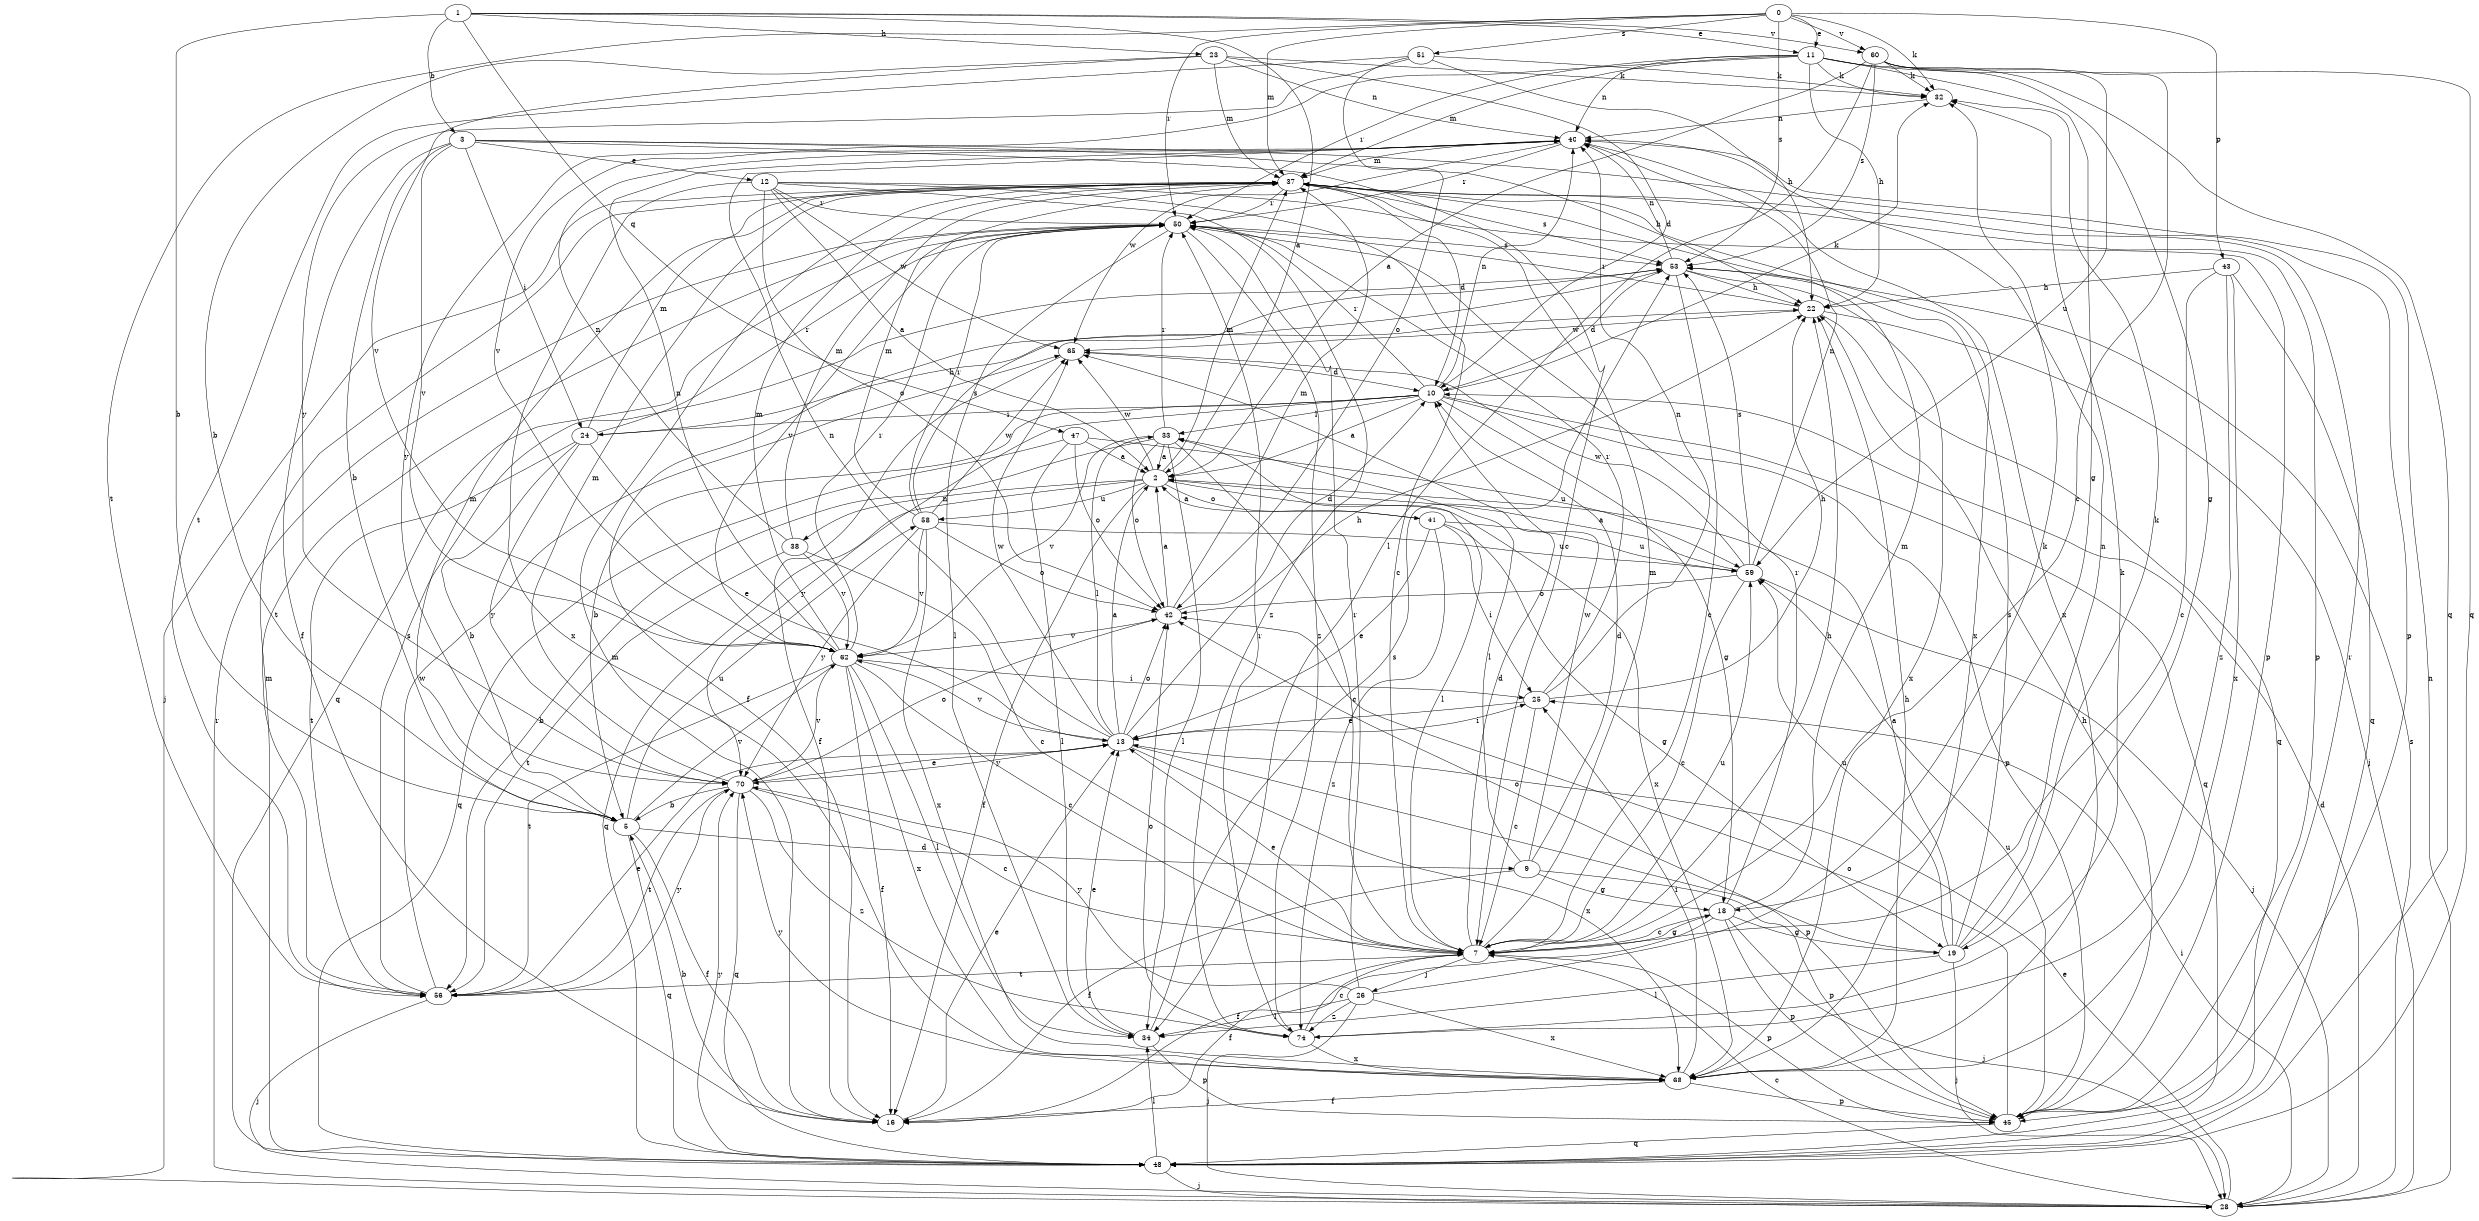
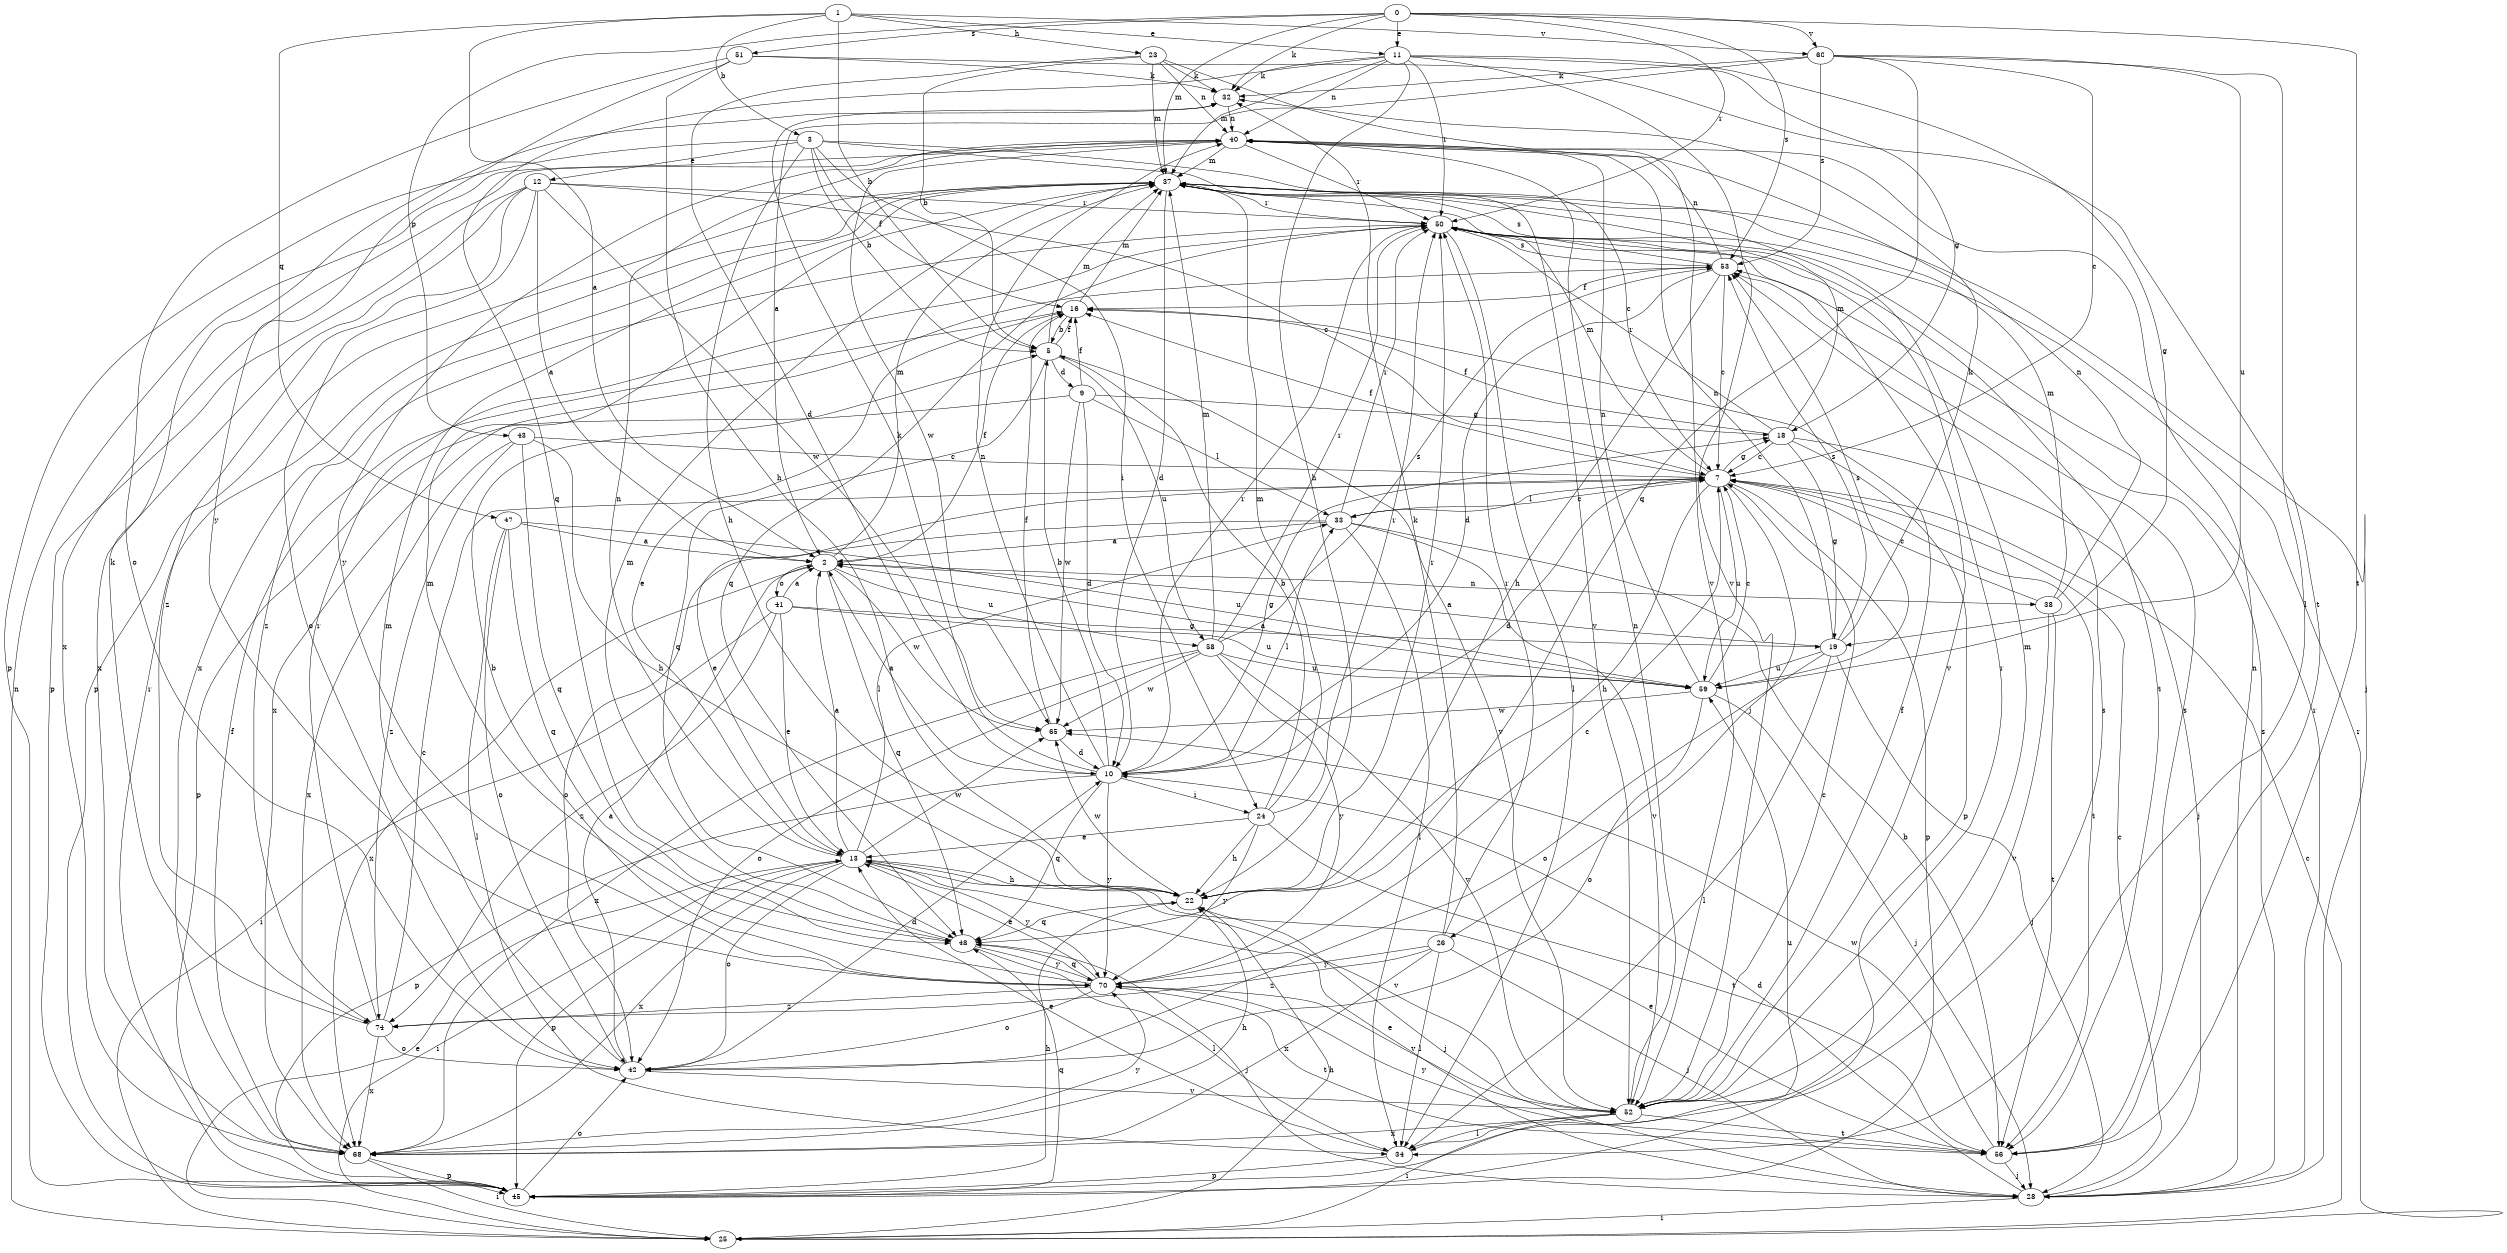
  strict digraph {
    0
    11
    32
    37
    43
    50
    51
    53
    56
    60
    48
    22
-   62
+   62 [label=52]
    18
    40
    19
    68
    45
    10
    28
    7
    74
    34
    70
    42
    16
    65
    13
    2
    59
    1
    3
    5
    n34 [label=23]
    47
    38
    41
    58
    12
    24
    9
    25
    26
    33
    0 -> 11 [label=e]
    0 -> 32 [label=k]
    0 -> 37 [label=m]
    0 -> 43 [label=p]
    0 -> 50 [label=r]
    0 -> 51 [label=s]
    0 -> 53 [label=s]
    0 -> 56 [label=t]
    0 -> 60 [label=v]
    11 -> 32 [label=k]
    11 -> 37 [label=m]
    11 -> 50 [label=r]
    11 -> 48 [label=q]
    11 -> 22 [label=h]
    11 -> 62 [label=v]
    11 -> 18 [label=g]
    11 -> 40 [label=n]
    11 -> 19 [label=g]
    32 -> 40 [label=n]
    37 -> 50 [label=r]
-   37 -> 53 [label=s]
+   53 -> 37 [label=s]
    37 -> 68 [label=x]
    37 -> 45 [label=p]
    37 -> 10 [label=d]
    37 -> 28 [label=j]
    43 -> 48 [label=q]
    43 -> 22 [label=h]
    43 -> 68 [label=x]
    43 -> 7 [label=c]
    43 -> 74 [label=z]
    50 -> 53 [label=s]
    50 -> 56 [label=t]
    50 -> 48 [label=q]
    50 -> 62 [label=v]
    50 -> 74 [label=z]
    50 -> 34 [label=l]
    51 -> 32 [label=k]
    51 -> 56 [label=t]
    51 -> 22 [label=h]
    51 -> 70 [label=y]
    51 -> 42 [label=o]
    53 -> 22 [label=h]
    53 -> 40 [label=n]
    53 -> 68 [label=x]
    53 -> 10 [label=d]
    53 -> 7 [label=c]
    53 -> 16 [label=f]
    56 -> 53 [label=s]
    56 -> 28 [label=j]
    56 -> 70 [label=y]
    56 -> 65 [label=w]
    56 -> 13 [label=e]
    60 -> 32 [label=k]
    60 -> 53 [label=s]
    60 -> 48 [label=q]
    60 -> 7 [label=c]
    60 -> 34 [label=l]
    60 -> 2 [label=a]
    60 -> 59 [label=u]
    48 -> 37 [label=m]
    48 -> 28 [label=j]
    48 -> 34 [label=l]
    48 -> 70 [label=y]
    22 -> 50 [label=r]
    22 -> 48 [label=q]
    22 -> 28 [label=j]
    22 -> 65 [label=w]
    62 -> 37 [label=m]
    62 -> 50 [label=r]
    62 -> 56 [label=t]
    62 -> 40 [label=n]
    62 -> 68 [label=x]
    62 -> 7 [label=c]
    62 -> 34 [label=l]
    62 -> 70 [label=v]
    62 -> 16 [label=f]
    62 -> 25 [label=i]
    18 -> 37 [label=m]
    18 -> 50 [label=r]
    18 -> 19 [label=g]
    18 -> 45 [label=p]
    18 -> 28 [label=j]
    18 -> 7 [label=c]
    18 -> 16 [label=f]
    40 -> 37 [label=m]
    40 -> 50 [label=r]
    40 -> 68 [label=x]
    40 -> 70 [label=y]
    40 -> 65 [label=w]
    19 -> 32 [label=k]
    19 -> 53 [label=s]
    19 -> 40 [label=n]
    19 -> 28 [label=j]
    19 -> 34 [label=l]
    19 -> 42 [label=o]
    19 -> 2 [label=a]
    19 -> 59 [label=u]
    68 -> 22 [label=h]
    68 -> 45 [label=p]
    68 -> 70 [label=y]
    68 -> 16 [label=f]
    68 -> 25 [label=i]
    45 -> 37 [label=r]
    45 -> 48 [label=q]
    45 -> 22 [label=h]
    45 -> 42 [label=o]
    45 -> 59 [label=u]
    10 -> 32 [label=k]
    10 -> 50 [label=r]
    10 -> 48 [label=q]
    10 -> 18 [label=g]
    10 -> 40 [label=n]
    10 -> 45 [label=p]
    10 -> 70 [label=y]
    10 -> 2 [label=a]
    10 -> 5 [label=b]
    10 -> 24 [label=i]
    10 -> 33 [label=l]
    28 -> 50 [label=r]
    28 -> 53 [label=s]
    28 -> 40 [label=n]
    28 -> 10 [label=d]
    28 -> 7 [label=c]
    28 -> 13 [label=e]
    28 -> 25 [label=i]
    7 -> 37 [label=m]
    7 -> 56 [label=t]
    7 -> 22 [label=h]
    7 -> 18 [label=g]
    7 -> 45 [label=p]
    7 -> 10 [label=d]
    7 -> 16 [label=f]
    7 -> 13 [label=e]
    7 -> 59 [label=u]
    7 -> 26 [label=j]
    7 -> 33 [label=l]
    74 -> 32 [label=k]
    74 -> 50 [label=r]
    74 -> 68 [label=x]
    74 -> 7 [label=c]
    74 -> 42 [label=o]
    34 -> 53 [label=s]
    34 -> 45 [label=p]
    34 -> 13 [label=e]
    70 -> 37 [label=m]
    70 -> 56 [label=t]
    70 -> 48 [label=q]
    70 -> 7 [label=c]
    70 -> 74 [label=z]
    70 -> 42 [label=o]
    70 -> 13 [label=e]
    70 -> 5 [label=b]
    42 -> 37 [label=m]
    42 -> 62 [label=v]
    42 -> 10 [label=d]
    42 -> 2 [label=a]
    16 -> 37 [label=m]
    16 -> 13 [label=e]
    16 -> 5 [label=b]
    65 -> 10 [label=d]
    65 -> 16 [label=f]
    13 -> 22 [label=h]
    13 -> 62 [label=v]
    13 -> 40 [label=n]
    13 -> 68 [label=x]
    13 -> 45 [label=p]
    13 -> 70 [label=y]
    13 -> 42 [label=o]
    13 -> 65 [label=w]
    13 -> 2 [label=a]
    13 -> 25 [label=i]
    13 -> 33 [label=l]
    2 -> 37 [label=m]
    2 -> 48 [label=q]
    2 -> 68 [label=x]
    2 -> 16 [label=f]
    2 -> 65 [label=w]
    2 -> 38 [label=n]
    2 -> 41 [label=o]
    2 -> 58 [label=u]
    59 -> 53 [label=s]
    59 -> 40 [label=n]
    59 -> 28 [label=j]
    59 -> 7 [label=c]
    59 -> 42 [label=o]
    59 -> 65 [label=w]
    59 -> 2 [label=a]
    1 -> 11 [label=e]
    1 -> 60 [label=v]
    1 -> 2 [label=a]
    1 -> 3 [label=b]
    1 -> 5 [label=b]
    1 -> n34 [label=h]
    1 -> 47 [label=q]
    3 -> 22 [label=h]
    3 -> 62 [label=v]
    3 -> 45 [label=p]
    3 -> 7 [label=c]
    3 -> 16 [label=f]
    3 -> 5 [label=b]
    3 -> 12 [label=e]
    3 -> 24 [label=i]
    5 -> 37 [label=m]
    5 -> 48 [label=q]
    5 -> 62 [label=v]
    5 -> 16 [label=f]
    5 -> 58 [label=u]
    5 -> 9 [label=d]
    n34 -> 32 [label=k]
    n34 -> 37 [label=m]
    n34 -> 62 [label=v]
    n34 -> 40 [label=n]
    n34 -> 10 [label=d]
    n34 -> 5 [label=b]
    47 -> 48 [label=q]
    47 -> 34 [label=l]
    47 -> 42 [label=o]
    47 -> 2 [label=a]
    47 -> 59 [label=u]
    38 -> 37 [label=m]
    38 -> 56 [label=t]
    38 -> 62 [label=v]
    38 -> 40 [label=n]
    38 -> 7 [label=c]
    41 -> 19 [label=g]
    41 -> 74 [label=z]
    41 -> 13 [label=e]
    41 -> 2 [label=a]
    41 -> 59 [label=u]
    41 -> 25 [label=i]
    58 -> 37 [label=m]
    58 -> 50 [label=r]
    58 -> 53 [label=s]
    58 -> 62 [label=v]
    58 -> 68 [label=x]
    58 -> 70 [label=y]
    58 -> 42 [label=o]
    58 -> 65 [label=w]
    58 -> 59 [label=u]
    12 -> 50 [label=r]
    12 -> 68 [label=x]
    12 -> 45 [label=p]
    12 -> 7 [label=c]
    12 -> 74 [label=z]
    12 -> 42 [label=o]
    12 -> 65 [label=w]
    12 -> 2 [label=a]
    24 -> 37 [label=m]
    24 -> 50 [label=r]
    24 -> 56 [label=t]
    24 -> 22 [label=h]
    24 -> 70 [label=y]
    24 -> 13 [label=e]
    24 -> 5 [label=b]
    9 -> 18 [label=g]
    9 -> 45 [label=p]
    9 -> 10 [label=d]
    9 -> 16 [label=f]
    9 -> 65 [label=w]
    9 -> 33 [label=l]
    25 -> 50 [label=r]
    25 -> 22 [label=h]
    25 -> 40 [label=n]
    25 -> 7 [label=c]
    25 -> 13 [label=e]
    26 -> 32 [label=k]
    26 -> 50 [label=r]
    26 -> 68 [label=x]
    26 -> 28 [label=j]
    26 -> 74 [label=z]
    26 -> 34 [label=l]
    26 -> 70 [label=y]
    33 -> 50 [label=r]
    33 -> 56 [label=b]
    33 -> 62 [label=v]
    33 -> 7 [label=c]
    33 -> 34 [label=l]
    33 -> 42 [label=o]
    33 -> 2 [label=a]
  }
